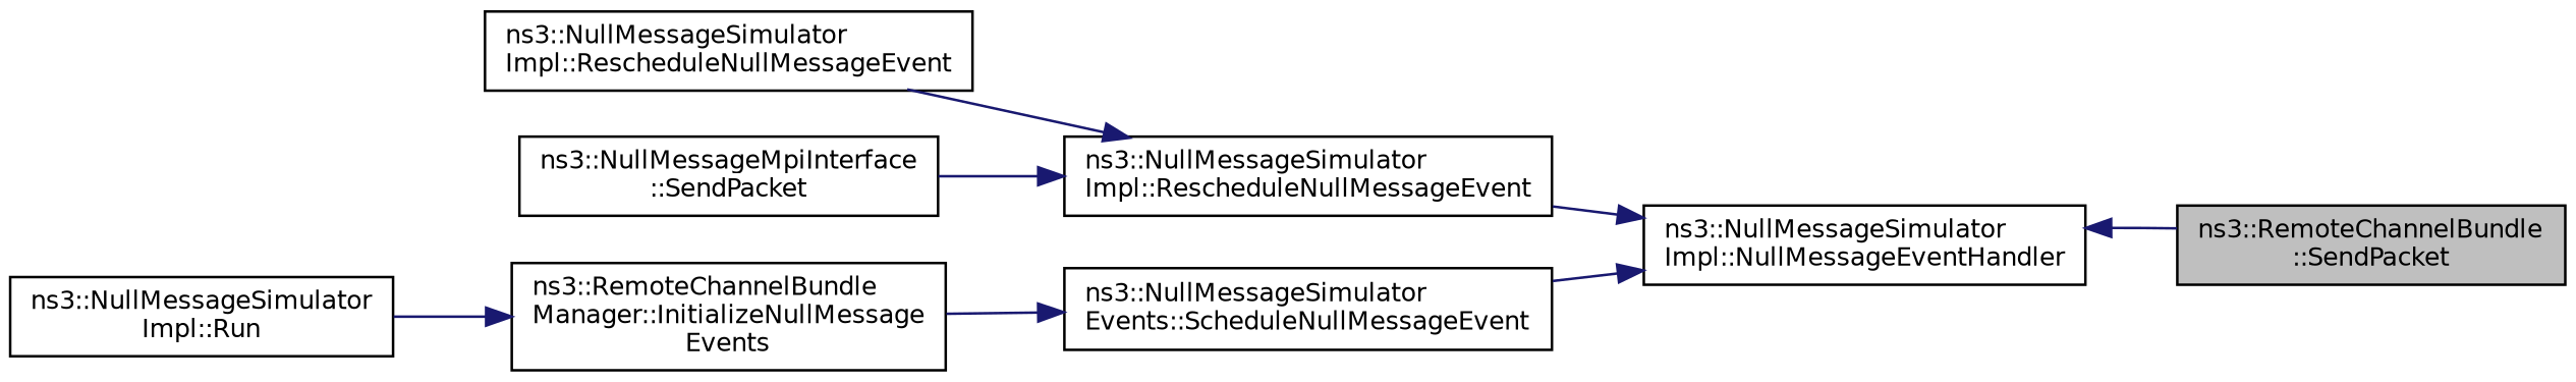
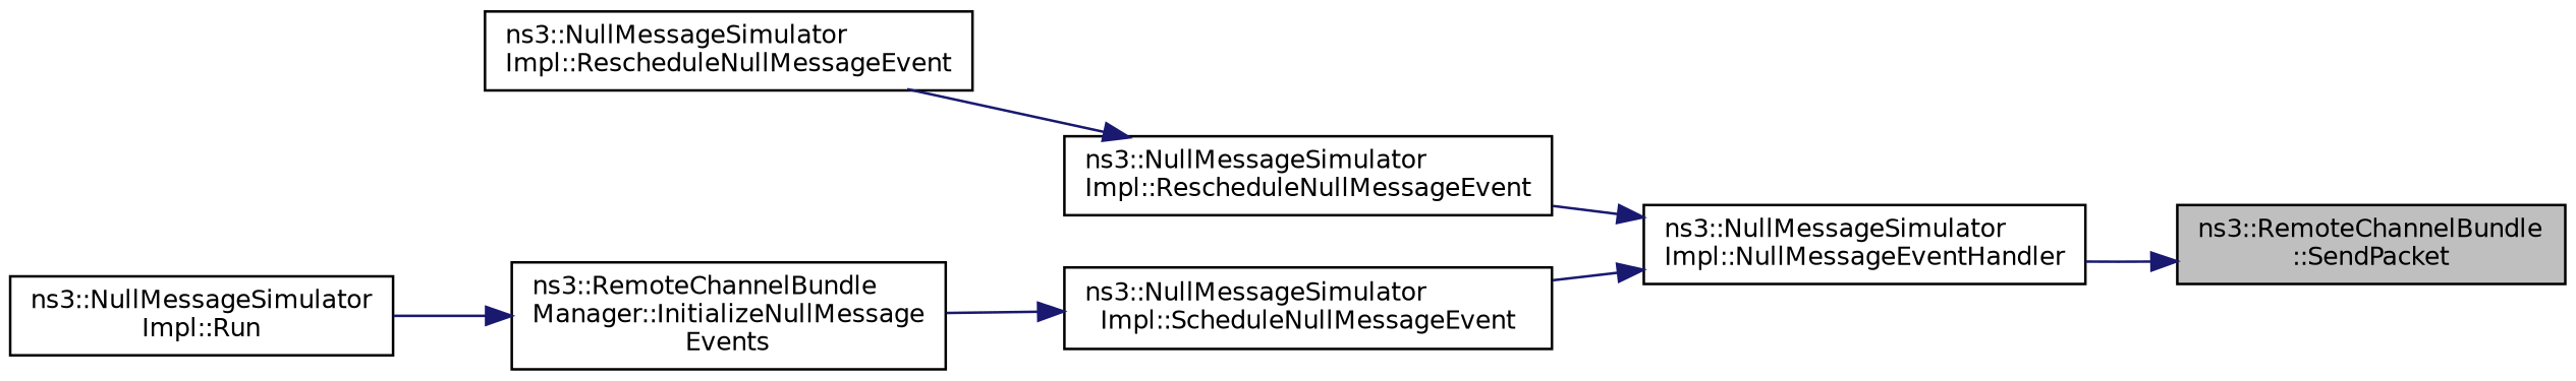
  digraph {
    rankdir=RL
    node [color=black fillcolor=white fontname=Helvetica fontsize=10 shape=record style=filled]
    edge [color=midnightblue dir=back fontname=Helvetica fontsize=10 labelfontname=Helvetica labelfontsize=10 style=solid]
    n1 [fillcolor=grey75 fontcolor=black height=0.2 label="ns3::RemoteChannelBundle\l::SendPacket" width=0.4]
    n2 [height=0.2 label="ns3::NullMessageSimulator\lImpl::NullMessageEventHandler" width=0.4]
    n3 [height=0.2 label="ns3::NullMessageSimulator\lImpl::RescheduleNullMessageEvent" width=0.4]
-   n4 [height=0.2 label="ns3::NullMessageSimulator\lEvents::ScheduleNullMessageEvent" width=0.4]
+   n4 [height=0.2 label="ns3::NullMessageSimulator\lImpl::ScheduleNullMessageEvent" width=0.4]
    n5 [height=0.2 label="ns3::NullMessageSimulator\lImpl::RescheduleNullMessageEvent" width=0.4]
-   n6 [height=0.2 label="ns3::NullMessageMpiInterface\l::SendPacket" width=0.4]
    n7 [height=0.2 label="ns3::RemoteChannelBundle\lManager::InitializeNullMessage\lEvents" width=0.4]
    n8 [height=0.2 label="ns3::NullMessageSimulator\lImpl::Run" width=0.4]
-   n2 -> n1
+   n1 -> n2
    n2 -> n3
    n2 -> n4
    n3 -> n5
-   n3 -> n6
    n4 -> n7
    n7 -> n8
  }
